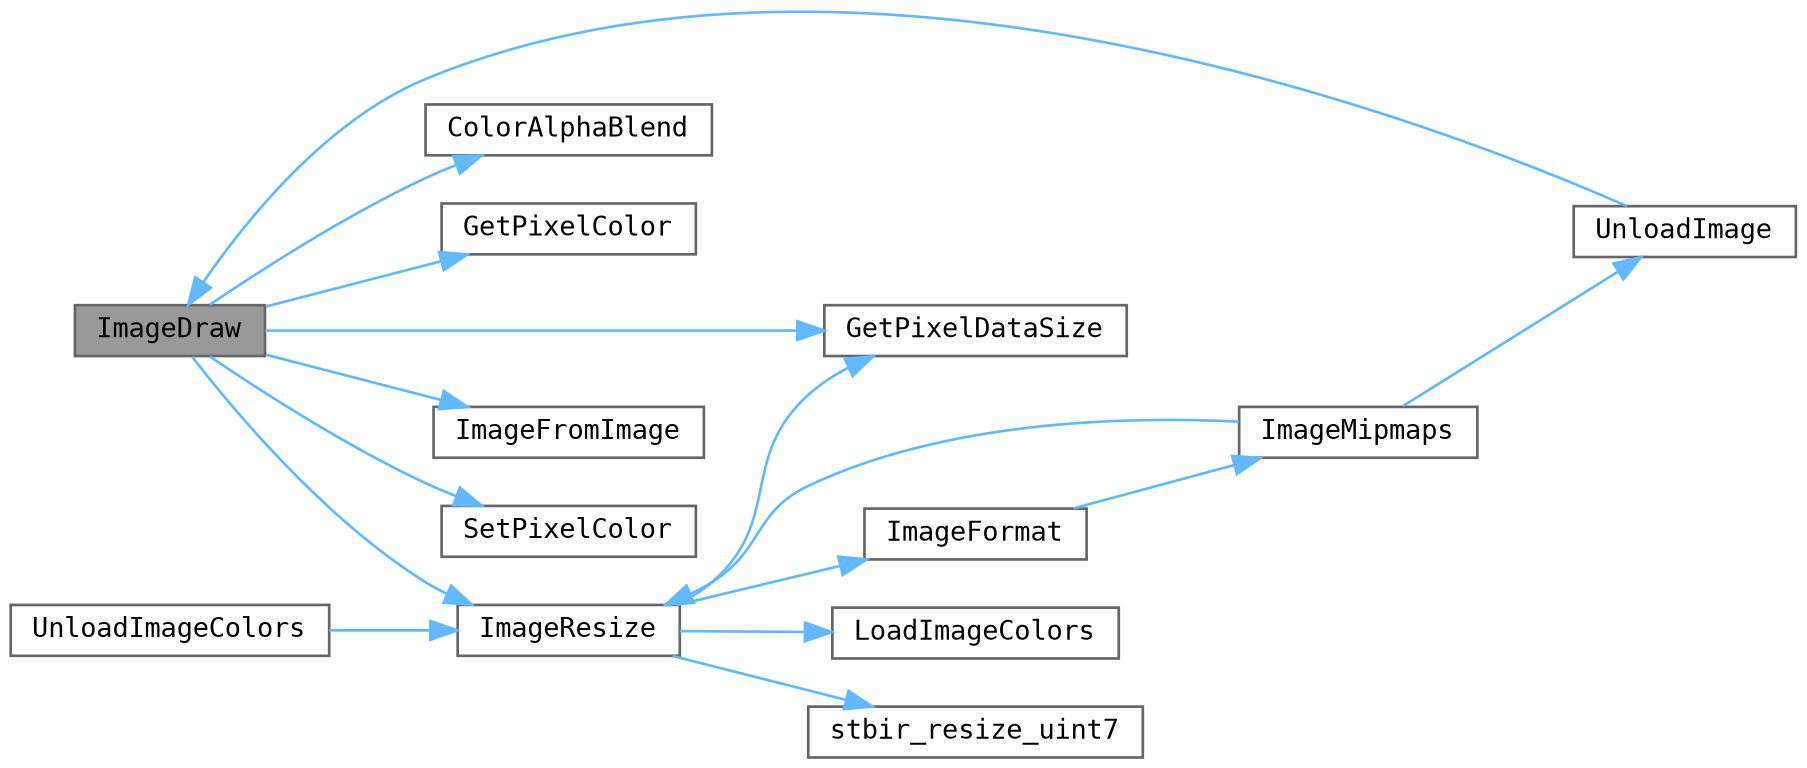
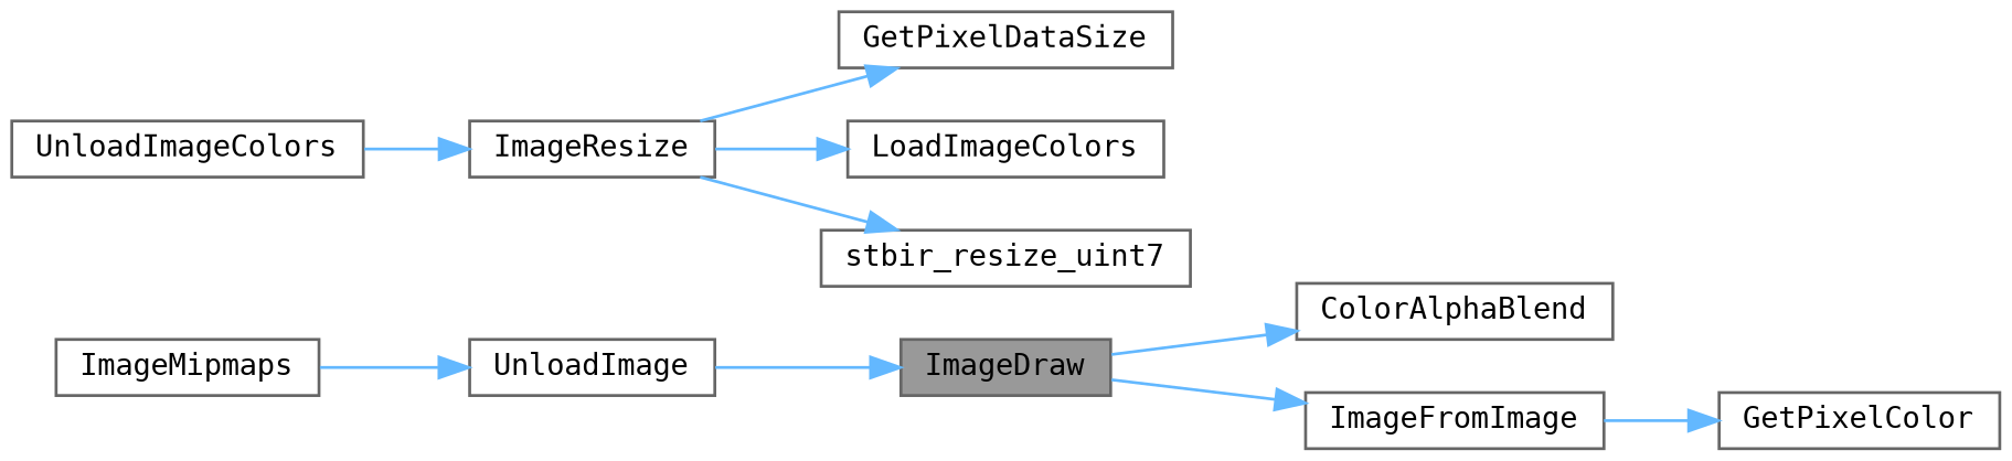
  digraph {
    fontname="DejaVu Sans Mono"
    rankdir=LR
    node [color=grey40 fillcolor=white fontname="DejaVu Sans Mono" fontsize=10 shape=box style=filled]
    edge [color=steelblue1 fontname="DejaVu Sans Mono" fontsize=10 labelfontname=Helvetica labelfontsize=10 style=solid]
    n1 [color=gray40 fillcolor=grey60 fontcolor=black height=0.2 label=ImageDraw width=0.4]
    n2 [height=0.2 label=ColorAlphaBlend width=0.4]
    n3 [height=0.2 label=GetPixelColor width=0.4]
    n4 [height=0.2 label=GetPixelDataSize width=0.4]
    n5 [height=0.2 label=ImageFromImage width=0.4]
    n6 [height=0.2 label=ImageResize width=0.4]
-   n7 [height=0.2 label=SetPixelColor width=0.4]
-   n8 [height=0.2 label=ImageFormat width=0.4]
    n9 [height=0.2 label=LoadImageColors width=0.4]
    n10 [height=0.2 label=stbir_resize_uint7 width=0.4]
    n11 [height=0.2 label=UnloadImage width=0.4]
    n12 [height=0.2 label=ImageMipmaps width=0.4]
    n13 [height=0.2 label=UnloadImageColors width=0.4]
    n1 -> n2
-   n1 -> n3
-   n1 -> n4
+   n5 -> n3
    n1 -> n5
-   n1 -> n6
-   n1 -> n7
    n6 -> n4
-   n6 -> n8
    n6 -> n9
    n6 -> n10
-   n8 -> n12
    n11 -> n1
-   n12 -> n6
    n12 -> n11
    n13 -> n6
  }
